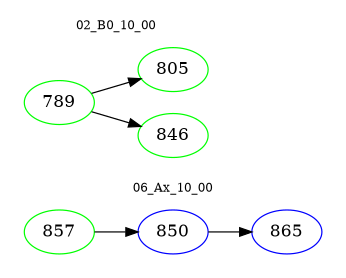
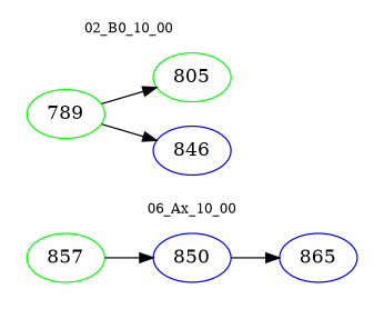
  digraph {
    rankdir=LR
    node [color=blue]
    edge [color=black]
    n1 [label=850]
    n2 [color=green label=857]
    n3 [label=865]
    n4 [color=green label=789]
-   n5 [color=green label=846]
+   n5 [label=846]
    n6 [color=green label=805]
    subgraph cluster_1 {
      color=white
      fontsize=10
      label="06_Ax_10_00"
      n1
      n2
      n3
    }
    subgraph cluster_2 {
      color=white
      fontsize=10
      label="02_B0_10_00"
      n4
      n5
      n6
    }
    n1 -> n3
    n2 -> n1
    n4 -> n5
    n4 -> n6
  }
